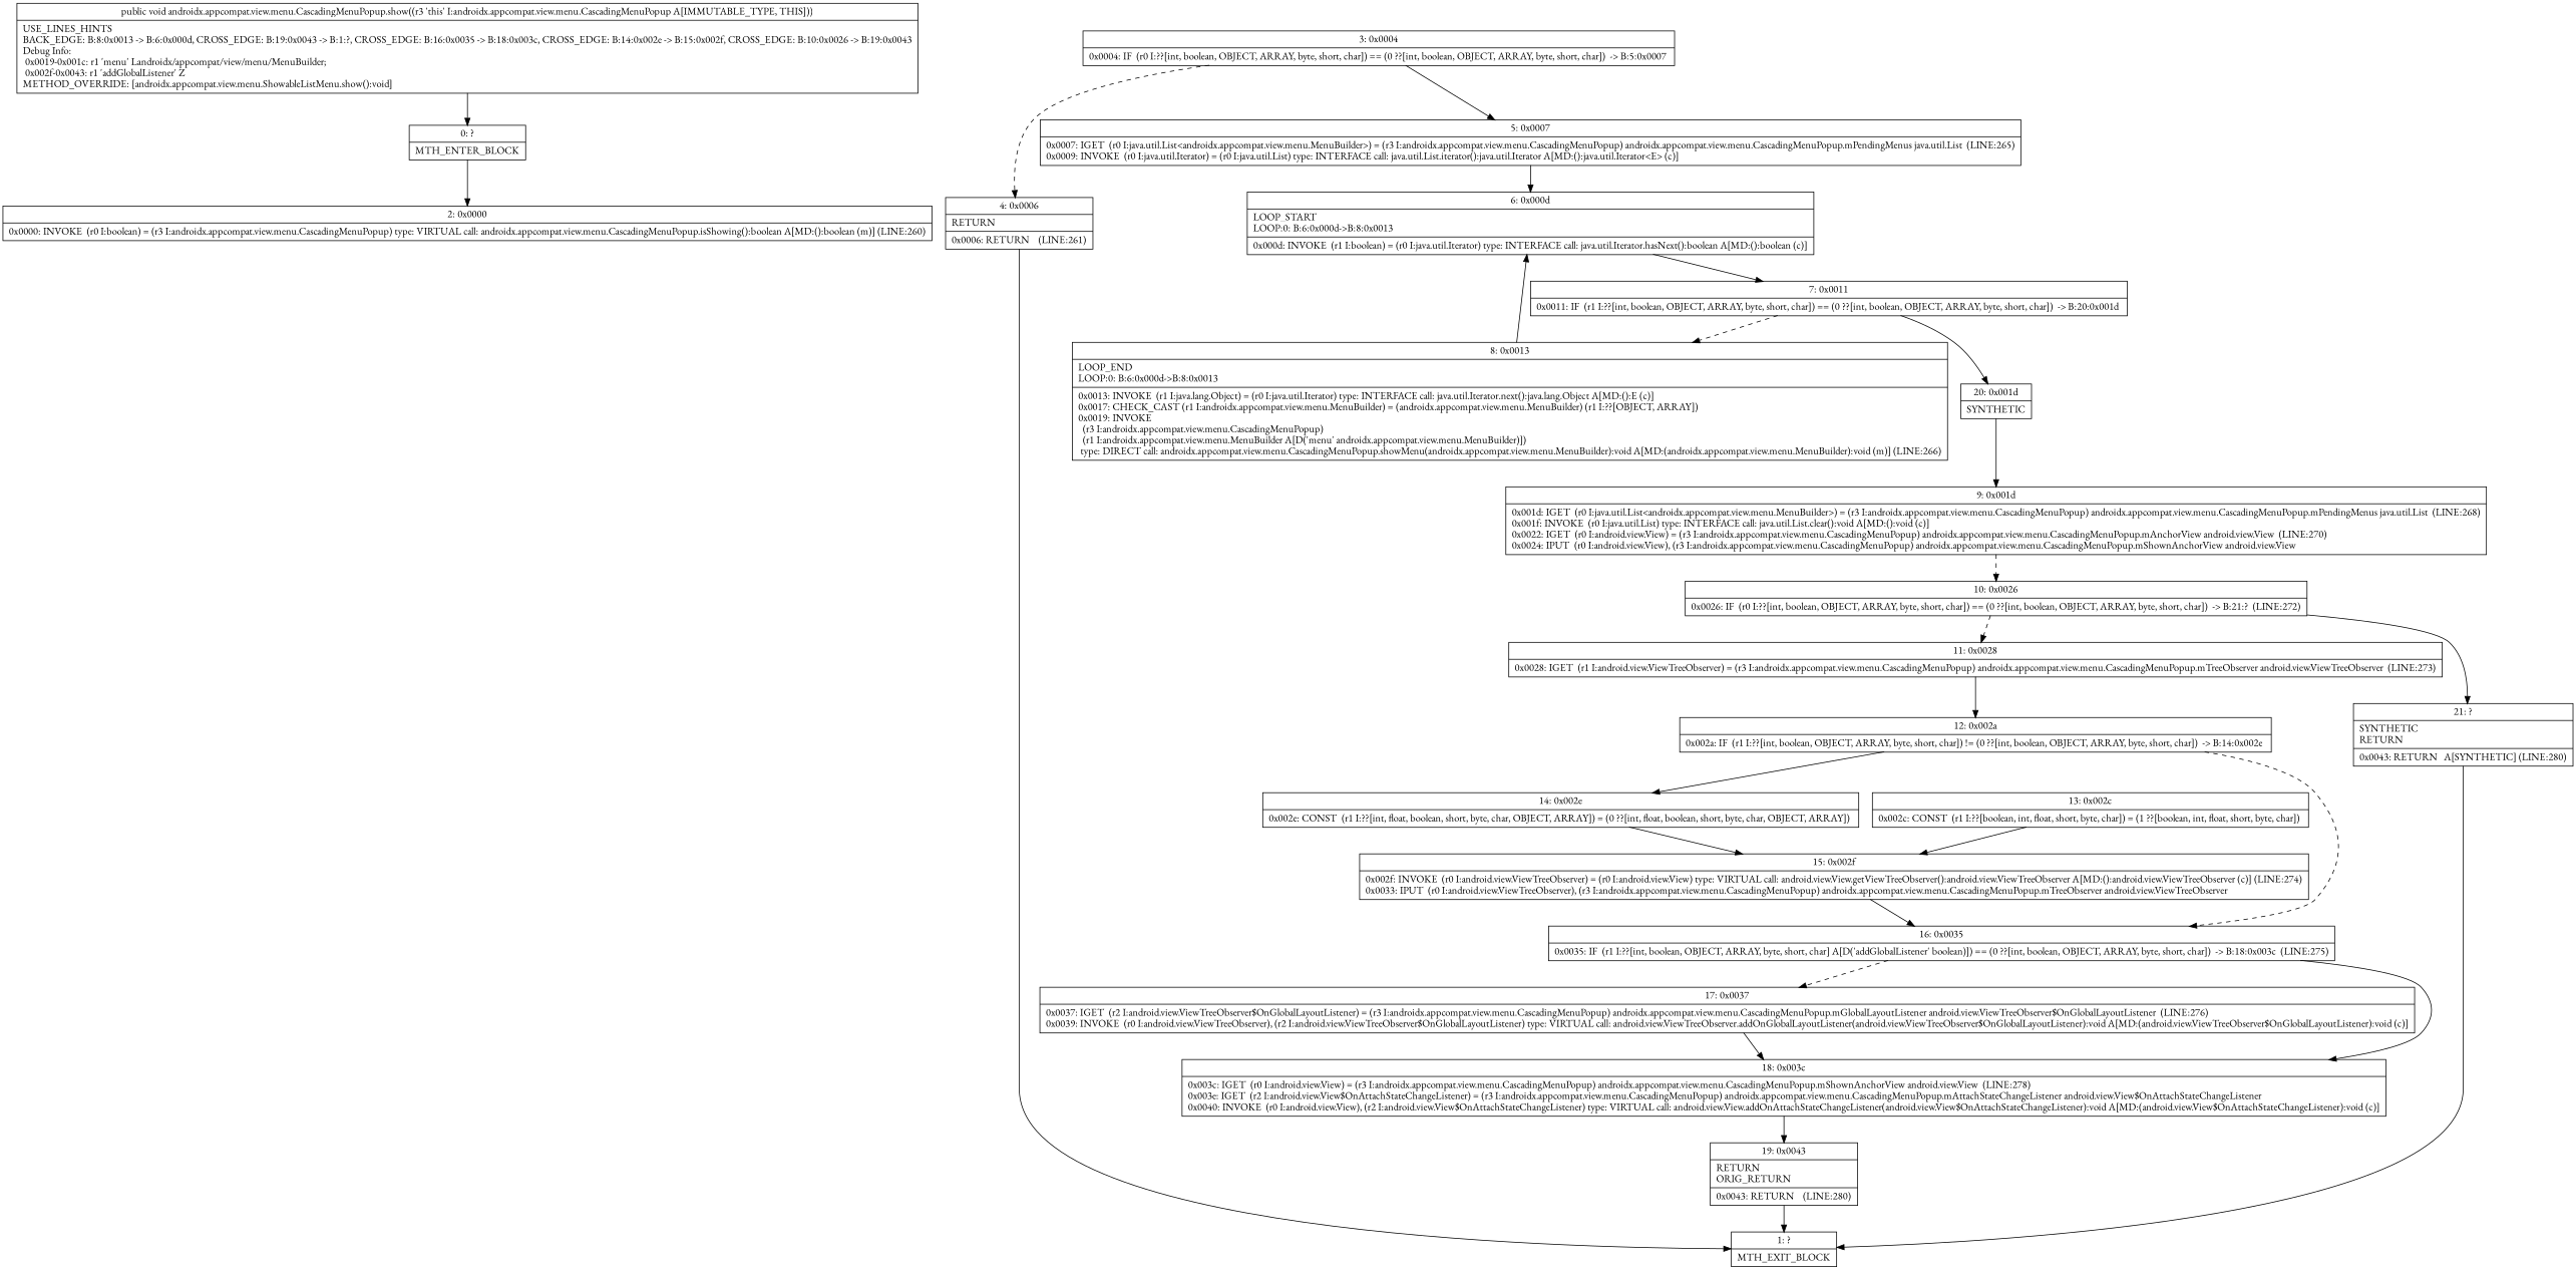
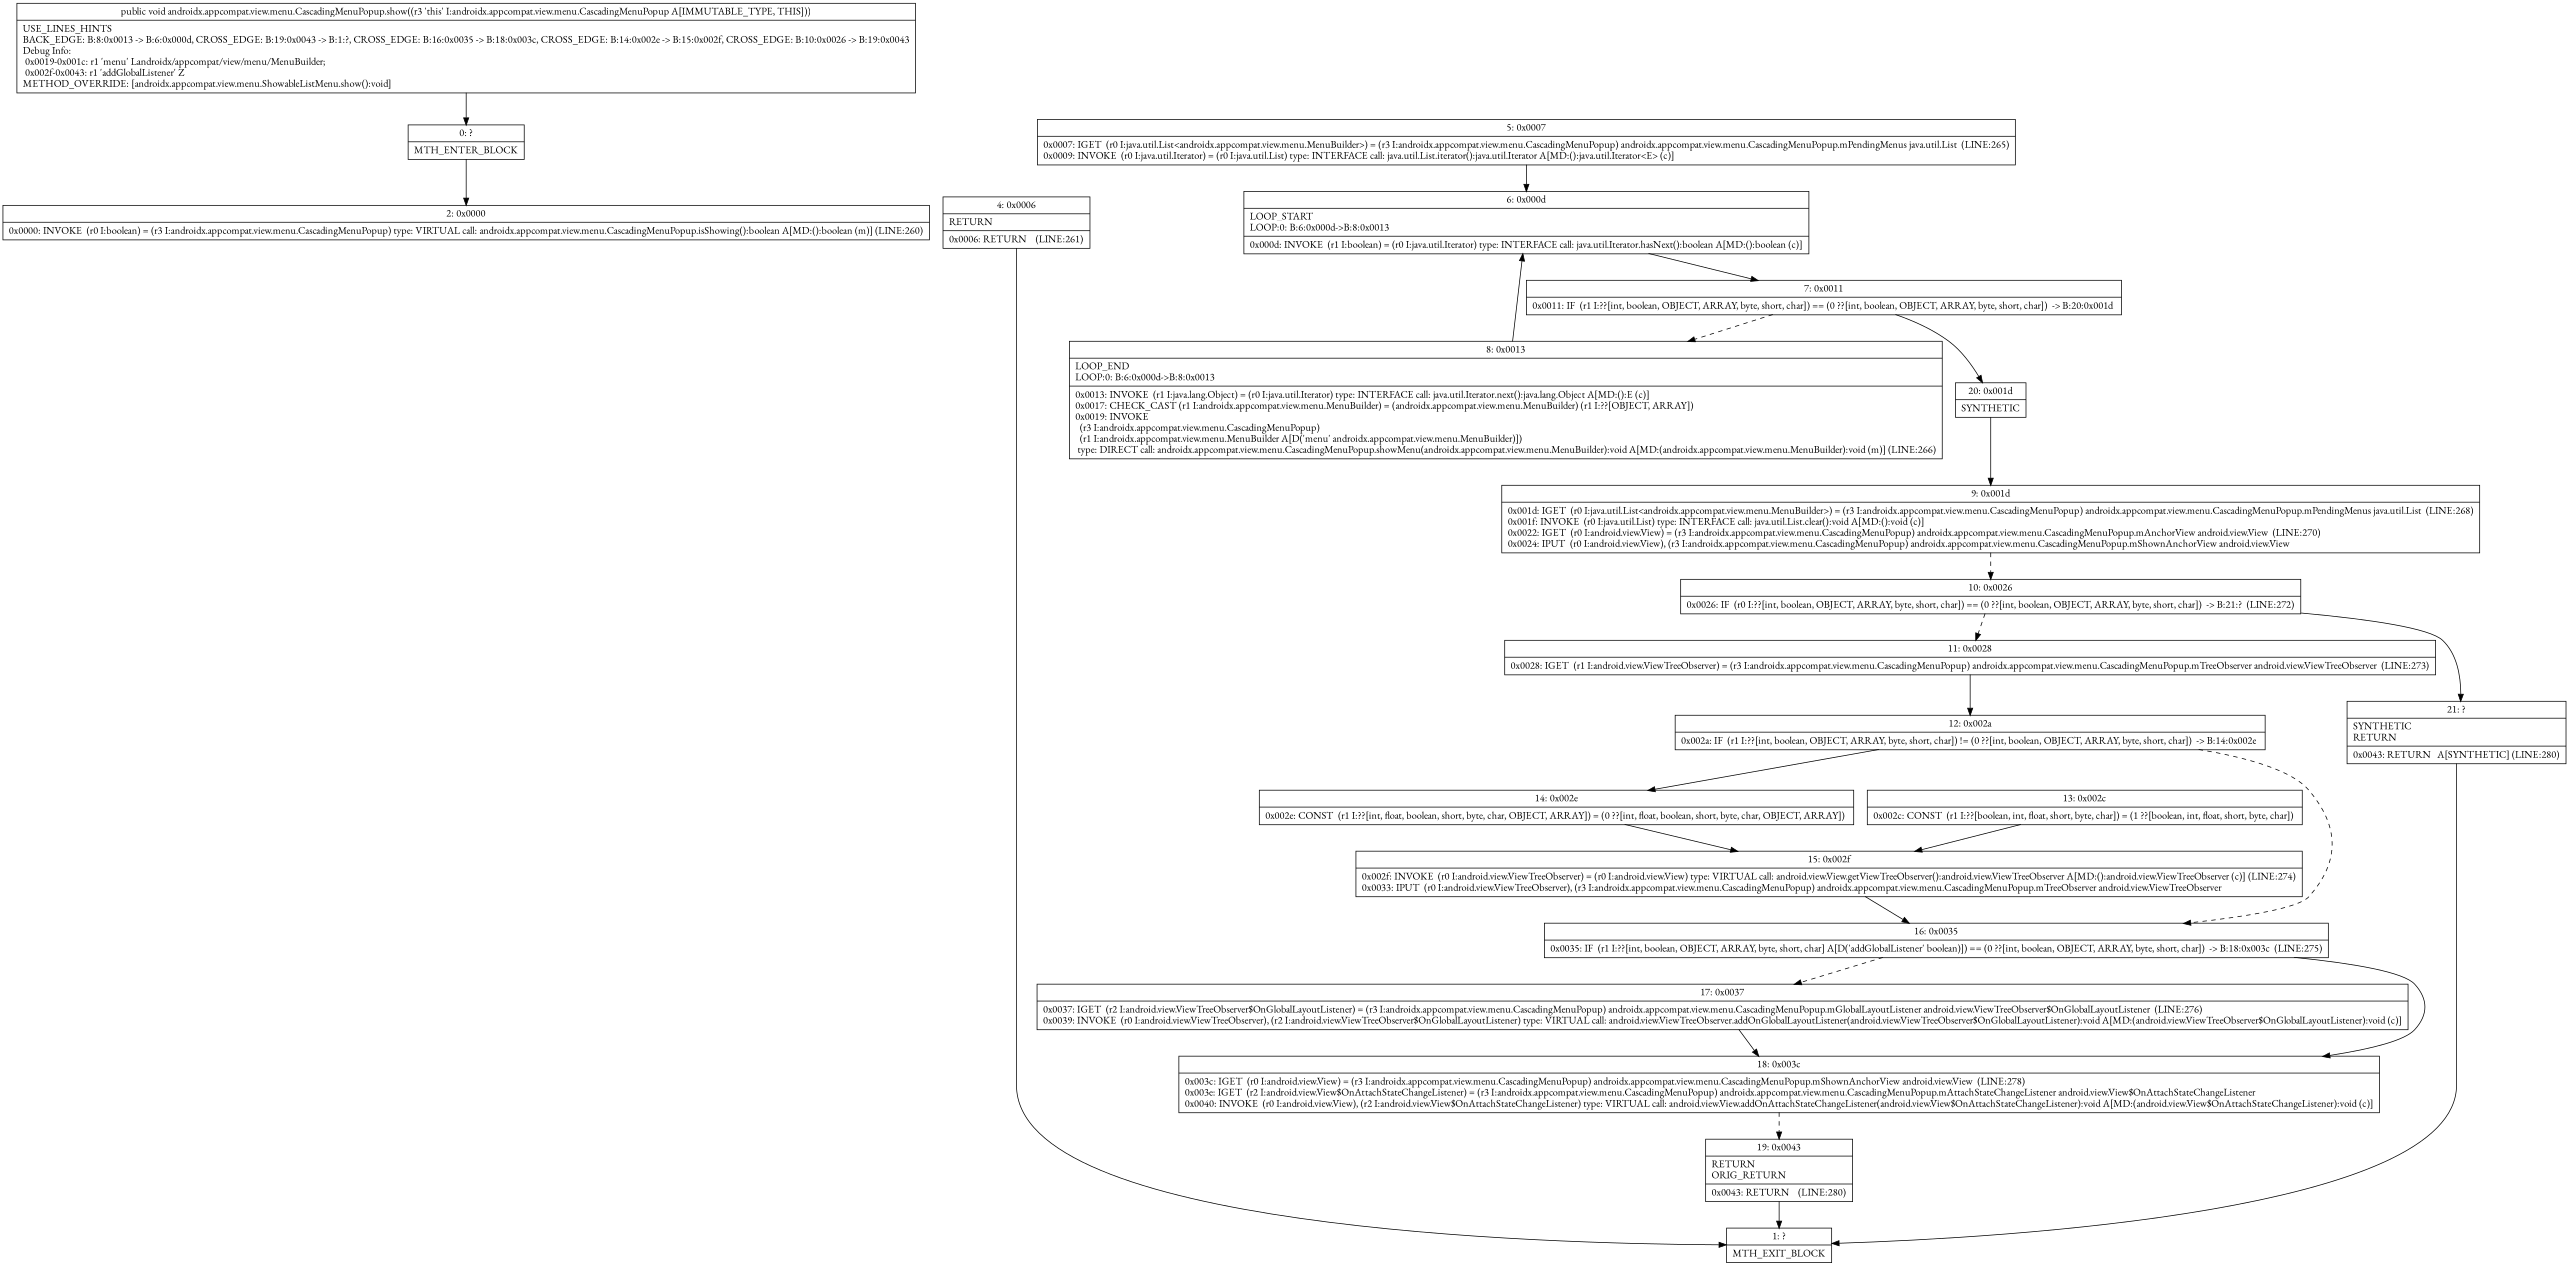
  digraph {
    fontname="EB Garamond"
    node [fontname="EB Garamond" shape=record]
    edge [fontname="EB Garamond"]
    n1 [label="{0\:\ ?|MTH_ENTER_BLOCK\l}"]
    n2 [label="{2\:\ 0x0000|0x0000: INVOKE  (r0 I:boolean) = (r3 I:androidx.appcompat.view.menu.CascadingMenuPopup) type: VIRTUAL call: androidx.appcompat.view.menu.CascadingMenuPopup.isShowing():boolean A[MD:():boolean (m)] (LINE:260)\l}"]
-   n3 [label="{3\:\ 0x0004|0x0004: IF  (r0 I:??[int, boolean, OBJECT, ARRAY, byte, short, char]) == (0 ??[int, boolean, OBJECT, ARRAY, byte, short, char])  \-\> B:5:0x0007 \l}"]
    n4 [label="{4\:\ 0x0006|RETURN\l|0x0006: RETURN    (LINE:261)\l}"]
    n5 [label="{5\:\ 0x0007|0x0007: IGET  (r0 I:java.util.List\<androidx.appcompat.view.menu.MenuBuilder\>) = (r3 I:androidx.appcompat.view.menu.CascadingMenuPopup) androidx.appcompat.view.menu.CascadingMenuPopup.mPendingMenus java.util.List  (LINE:265)\l0x0009: INVOKE  (r0 I:java.util.Iterator) = (r0 I:java.util.List) type: INTERFACE call: java.util.List.iterator():java.util.Iterator A[MD:():java.util.Iterator\<E\> (c)]\l}"]
    n6 [label="{1\:\ ?|MTH_EXIT_BLOCK\l}"]
    n7 [label="{6\:\ 0x000d|LOOP_START\lLOOP:0: B:6:0x000d\-\>B:8:0x0013\l|0x000d: INVOKE  (r1 I:boolean) = (r0 I:java.util.Iterator) type: INTERFACE call: java.util.Iterator.hasNext():boolean A[MD:():boolean (c)]\l}"]
    n8 [label="{7\:\ 0x0011|0x0011: IF  (r1 I:??[int, boolean, OBJECT, ARRAY, byte, short, char]) == (0 ??[int, boolean, OBJECT, ARRAY, byte, short, char])  \-\> B:20:0x001d \l}"]
    n9 [label="{8\:\ 0x0013|LOOP_END\lLOOP:0: B:6:0x000d\-\>B:8:0x0013\l|0x0013: INVOKE  (r1 I:java.lang.Object) = (r0 I:java.util.Iterator) type: INTERFACE call: java.util.Iterator.next():java.lang.Object A[MD:():E (c)]\l0x0017: CHECK_CAST (r1 I:androidx.appcompat.view.menu.MenuBuilder) = (androidx.appcompat.view.menu.MenuBuilder) (r1 I:??[OBJECT, ARRAY]) \l0x0019: INVOKE  \l  (r3 I:androidx.appcompat.view.menu.CascadingMenuPopup)\l  (r1 I:androidx.appcompat.view.menu.MenuBuilder A[D('menu' androidx.appcompat.view.menu.MenuBuilder)])\l type: DIRECT call: androidx.appcompat.view.menu.CascadingMenuPopup.showMenu(androidx.appcompat.view.menu.MenuBuilder):void A[MD:(androidx.appcompat.view.menu.MenuBuilder):void (m)] (LINE:266)\l}"]
    n10 [label="{20\:\ 0x001d|SYNTHETIC\l}"]
    n11 [label="{9\:\ 0x001d|0x001d: IGET  (r0 I:java.util.List\<androidx.appcompat.view.menu.MenuBuilder\>) = (r3 I:androidx.appcompat.view.menu.CascadingMenuPopup) androidx.appcompat.view.menu.CascadingMenuPopup.mPendingMenus java.util.List  (LINE:268)\l0x001f: INVOKE  (r0 I:java.util.List) type: INTERFACE call: java.util.List.clear():void A[MD:():void (c)]\l0x0022: IGET  (r0 I:android.view.View) = (r3 I:androidx.appcompat.view.menu.CascadingMenuPopup) androidx.appcompat.view.menu.CascadingMenuPopup.mAnchorView android.view.View  (LINE:270)\l0x0024: IPUT  (r0 I:android.view.View), (r3 I:androidx.appcompat.view.menu.CascadingMenuPopup) androidx.appcompat.view.menu.CascadingMenuPopup.mShownAnchorView android.view.View \l}"]
    n12 [label="{10\:\ 0x0026|0x0026: IF  (r0 I:??[int, boolean, OBJECT, ARRAY, byte, short, char]) == (0 ??[int, boolean, OBJECT, ARRAY, byte, short, char])  \-\> B:21:?  (LINE:272)\l}"]
    n13 [label="{11\:\ 0x0028|0x0028: IGET  (r1 I:android.view.ViewTreeObserver) = (r3 I:androidx.appcompat.view.menu.CascadingMenuPopup) androidx.appcompat.view.menu.CascadingMenuPopup.mTreeObserver android.view.ViewTreeObserver  (LINE:273)\l}"]
    n14 [label="{21\:\ ?|SYNTHETIC\lRETURN\l|0x0043: RETURN   A[SYNTHETIC] (LINE:280)\l}"]
    n15 [label="{12\:\ 0x002a|0x002a: IF  (r1 I:??[int, boolean, OBJECT, ARRAY, byte, short, char]) != (0 ??[int, boolean, OBJECT, ARRAY, byte, short, char])  \-\> B:14:0x002e \l}"]
    n16 [label="{14\:\ 0x002e|0x002e: CONST  (r1 I:??[int, float, boolean, short, byte, char, OBJECT, ARRAY]) = (0 ??[int, float, boolean, short, byte, char, OBJECT, ARRAY]) \l}"]
    n17 [label="{16\:\ 0x0035|0x0035: IF  (r1 I:??[int, boolean, OBJECT, ARRAY, byte, short, char] A[D('addGlobalListener' boolean)]) == (0 ??[int, boolean, OBJECT, ARRAY, byte, short, char])  \-\> B:18:0x003c  (LINE:275)\l}"]
    n18 [label="{13\:\ 0x002c|0x002c: CONST  (r1 I:??[boolean, int, float, short, byte, char]) = (1 ??[boolean, int, float, short, byte, char]) \l}"]
    n19 [label="{15\:\ 0x002f|0x002f: INVOKE  (r0 I:android.view.ViewTreeObserver) = (r0 I:android.view.View) type: VIRTUAL call: android.view.View.getViewTreeObserver():android.view.ViewTreeObserver A[MD:():android.view.ViewTreeObserver (c)] (LINE:274)\l0x0033: IPUT  (r0 I:android.view.ViewTreeObserver), (r3 I:androidx.appcompat.view.menu.CascadingMenuPopup) androidx.appcompat.view.menu.CascadingMenuPopup.mTreeObserver android.view.ViewTreeObserver \l}"]
    n20 [label="{17\:\ 0x0037|0x0037: IGET  (r2 I:android.view.ViewTreeObserver$OnGlobalLayoutListener) = (r3 I:androidx.appcompat.view.menu.CascadingMenuPopup) androidx.appcompat.view.menu.CascadingMenuPopup.mGlobalLayoutListener android.view.ViewTreeObserver$OnGlobalLayoutListener  (LINE:276)\l0x0039: INVOKE  (r0 I:android.view.ViewTreeObserver), (r2 I:android.view.ViewTreeObserver$OnGlobalLayoutListener) type: VIRTUAL call: android.view.ViewTreeObserver.addOnGlobalLayoutListener(android.view.ViewTreeObserver$OnGlobalLayoutListener):void A[MD:(android.view.ViewTreeObserver$OnGlobalLayoutListener):void (c)]\l}"]
    n21 [label="{18\:\ 0x003c|0x003c: IGET  (r0 I:android.view.View) = (r3 I:androidx.appcompat.view.menu.CascadingMenuPopup) androidx.appcompat.view.menu.CascadingMenuPopup.mShownAnchorView android.view.View  (LINE:278)\l0x003e: IGET  (r2 I:android.view.View$OnAttachStateChangeListener) = (r3 I:androidx.appcompat.view.menu.CascadingMenuPopup) androidx.appcompat.view.menu.CascadingMenuPopup.mAttachStateChangeListener android.view.View$OnAttachStateChangeListener \l0x0040: INVOKE  (r0 I:android.view.View), (r2 I:android.view.View$OnAttachStateChangeListener) type: VIRTUAL call: android.view.View.addOnAttachStateChangeListener(android.view.View$OnAttachStateChangeListener):void A[MD:(android.view.View$OnAttachStateChangeListener):void (c)]\l}"]
    n22 [label="{19\:\ 0x0043|RETURN\lORIG_RETURN\l|0x0043: RETURN    (LINE:280)\l}"]
    n23 [label="{public void androidx.appcompat.view.menu.CascadingMenuPopup.show((r3 'this' I:androidx.appcompat.view.menu.CascadingMenuPopup A[IMMUTABLE_TYPE, THIS]))  | USE_LINES_HINTS\lBACK_EDGE: B:8:0x0013 \-\> B:6:0x000d, CROSS_EDGE: B:19:0x0043 \-\> B:1:?, CROSS_EDGE: B:16:0x0035 \-\> B:18:0x003c, CROSS_EDGE: B:14:0x002e \-\> B:15:0x002f, CROSS_EDGE: B:10:0x0026 \-\> B:19:0x0043\lDebug Info:\l  0x0019\-0x001c: r1 'menu' Landroidx\/appcompat\/view\/menu\/MenuBuilder;\l  0x002f\-0x0043: r1 'addGlobalListener' Z\lMETHOD_OVERRIDE: [androidx.appcompat.view.menu.ShowableListMenu.show():void]\l}"]
    n1 -> n2
-   n3 -> n4 [style=dashed]
-   n3 -> n5
    n4 -> n6
    n5 -> n7
    n7 -> n8
    n8 -> n9 [style=dashed]
    n8 -> n10
    n9 -> n7
    n10 -> n11
    n11 -> n12 [style=dashed]
    n12 -> n13 [style=dashed]
    n12 -> n14
    n13 -> n15
    n14 -> n6
    n15 -> n16
    n15 -> n17 [style=dashed]
    n16 -> n19
    n17 -> n20 [style=dashed]
    n17 -> n21
    n18 -> n19
    n19 -> n17
    n20 -> n21
-   n21 -> n22
+   n21 -> n22 [style=dashed]
    n22 -> n6
    n23 -> n1
  }
